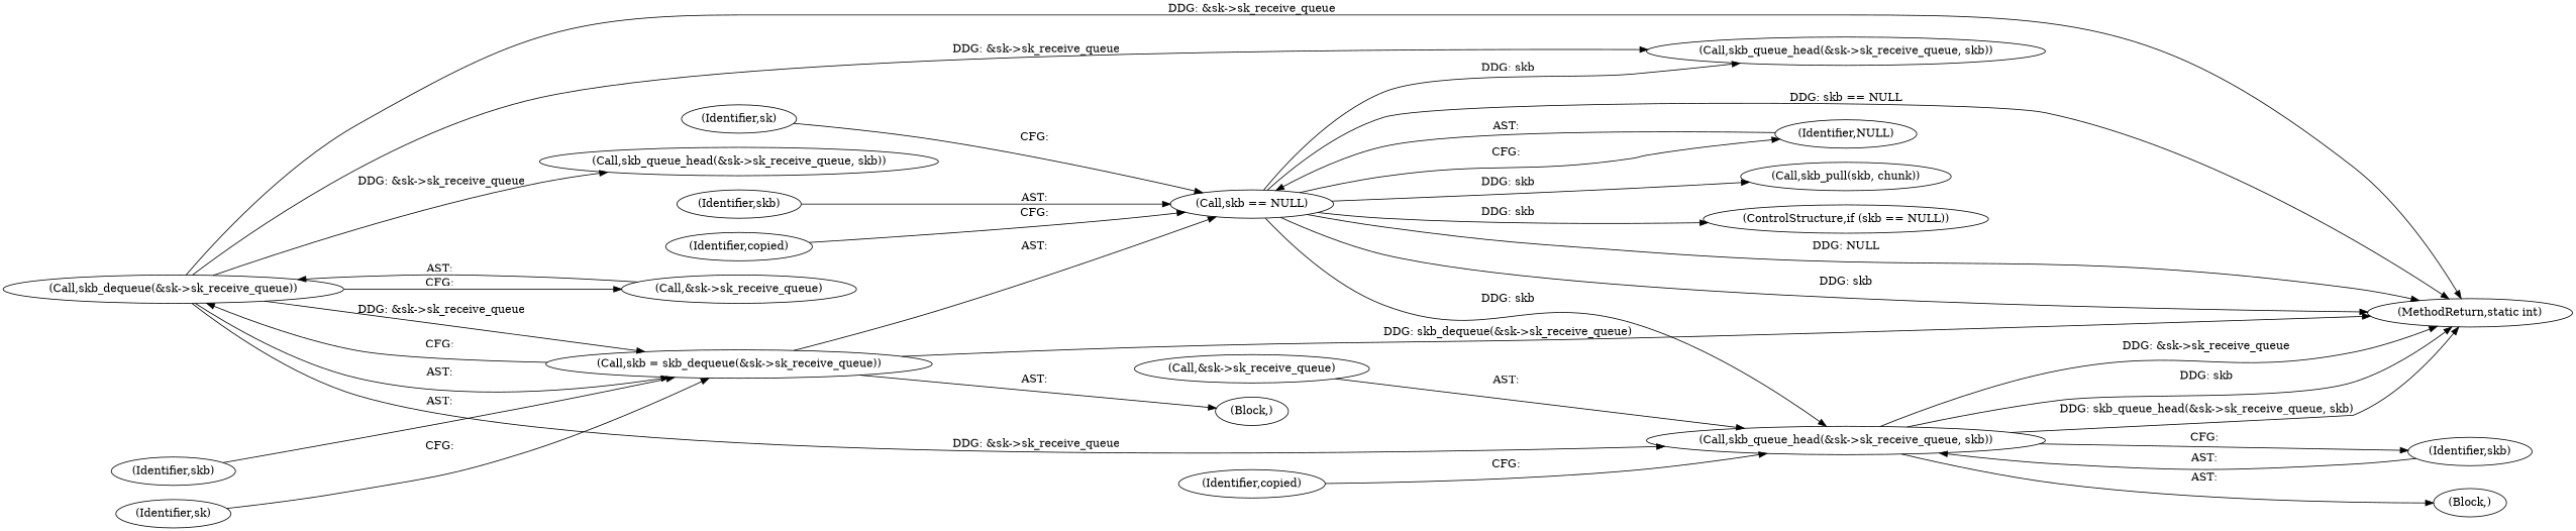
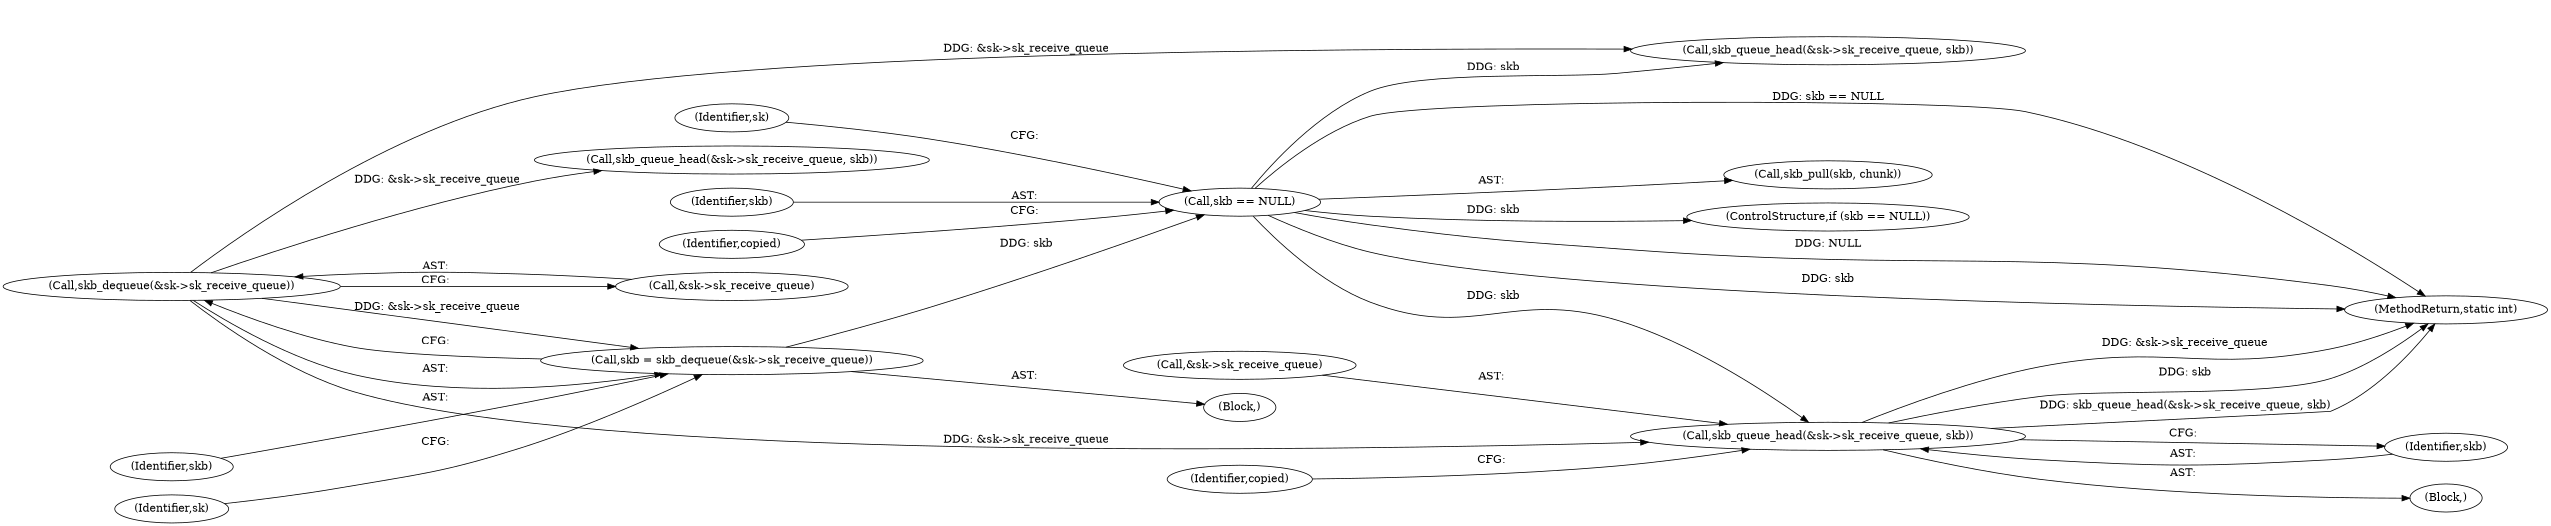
  digraph {
    rankdir=LR
    n1 [label="(Call,skb_queue_head(&sk->sk_receive_queue, skb))"]
    n2 [label="(MethodReturn,static int)"]
    n3 [label="(Identifier,skb)"]
    n4 [label="(Block,)"]
    n5 [label="(Call,skb_dequeue(&sk->sk_receive_queue))"]
    n6 [label="(Call,skb = skb_dequeue(&sk->sk_receive_queue))"]
    n7 [label="(Call,skb_queue_head(&sk->sk_receive_queue, skb))"]
    n8 [label="(Call,skb_queue_head(&sk->sk_receive_queue, skb))"]
    n9 [label="(Call,&sk->sk_receive_queue)"]
    n10 [label="(Call,skb == NULL)"]
    n11 [label="(Block,)"]
    n12 [label="(Call,skb_pull(skb, chunk))"]
    n13 [label="(ControlStructure,if (skb == NULL))"]
-   n14 [label="(Identifier,NULL)"]
    n15 [label="(Identifier,copied)"]
    n16 [label="(Identifier,skb)"]
    n17 [label="(Call,&sk->sk_receive_queue)"]
    n18 [label="(Identifier,skb)"]
    n19 [label="(Identifier,copied)"]
    n20 [label="(Identifier,sk)"]
    n21 [label="(Identifier,sk)"]
    n1 -> n2 [label="DDG: skb"]
    n1 -> n2 [label="DDG: skb_queue_head(&sk->sk_receive_queue, skb)"]
    n1 -> n2 [label="DDG: &sk->sk_receive_queue"]
    n1 -> n3 [label="CFG: "]
    n1 -> n4 [label="AST: "]
    n3 -> n1 [label="AST: "]
    n5 -> n1 [label="DDG: &sk->sk_receive_queue"]
-   n5 -> n2 [label="DDG: &sk->sk_receive_queue"]
    n5 -> n6 [label="AST: "]
    n5 -> n6 [label="DDG: &sk->sk_receive_queue"]
    n5 -> n7 [label="DDG: &sk->sk_receive_queue"]
    n5 -> n8 [label="DDG: &sk->sk_receive_queue"]
    n5 -> n9 [label="CFG: "]
-   n6 -> n2 [label="DDG: skb_dequeue(&sk->sk_receive_queue)"]
    n6 -> n5 [label="CFG: "]
-   n6 -> n10 [label="AST: "]
+   n6 -> n10 [label="DDG: skb"]
    n6 -> n11 [label="AST: "]
    n9 -> n5 [label="AST: "]
    n10 -> n1 [label="DDG: skb"]
    n10 -> n2 [label="DDG: skb == NULL"]
    n10 -> n2 [label="DDG: NULL"]
    n10 -> n2 [label="DDG: skb"]
    n10 -> n8 [label="DDG: skb"]
-   n10 -> n12 [label="DDG: skb"]
+   n10 -> n12 [label="AST: "]
    n10 -> n13 [label="DDG: skb"]
-   n10 -> n14 [label="CFG: "]
-   n14 -> n10 [label="AST: "]
    n15 -> n1 [label="CFG: "]
    n16 -> n10 [label="AST: "]
    n17 -> n1 [label="AST: "]
    n18 -> n6 [label="AST: "]
    n19 -> n10 [label="CFG: "]
    n20 -> n6 [label="CFG: "]
    n21 -> n10 [label="CFG: "]
  }
